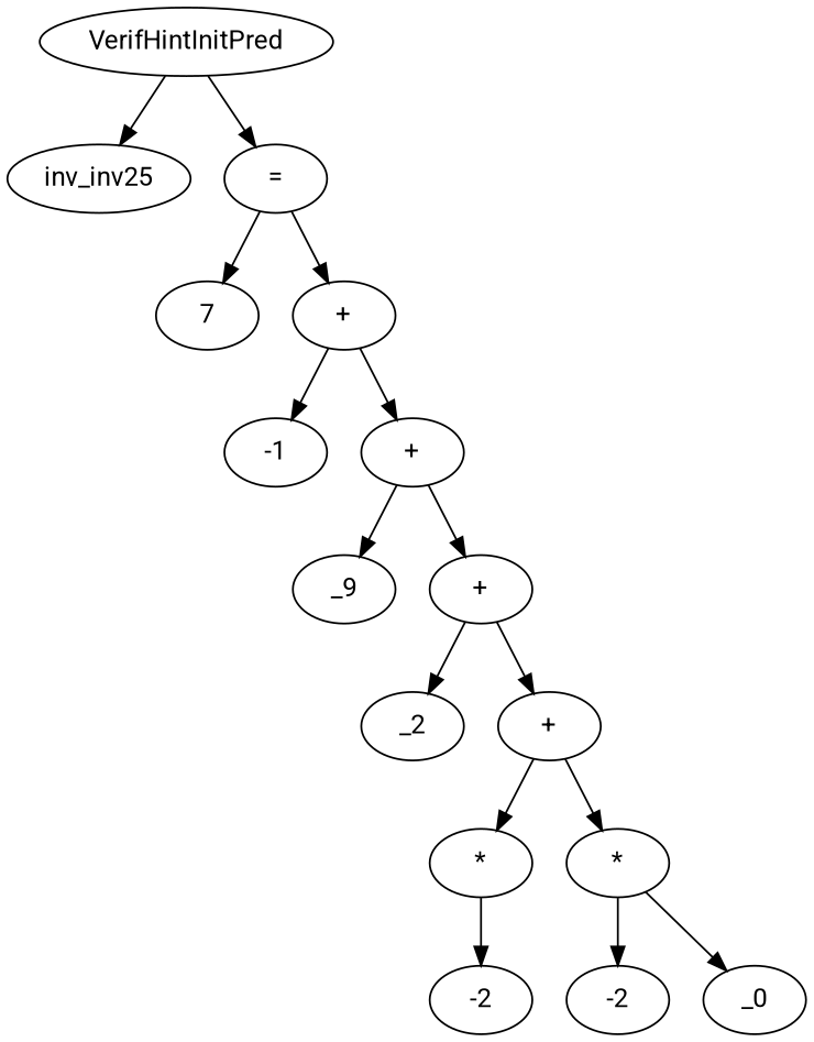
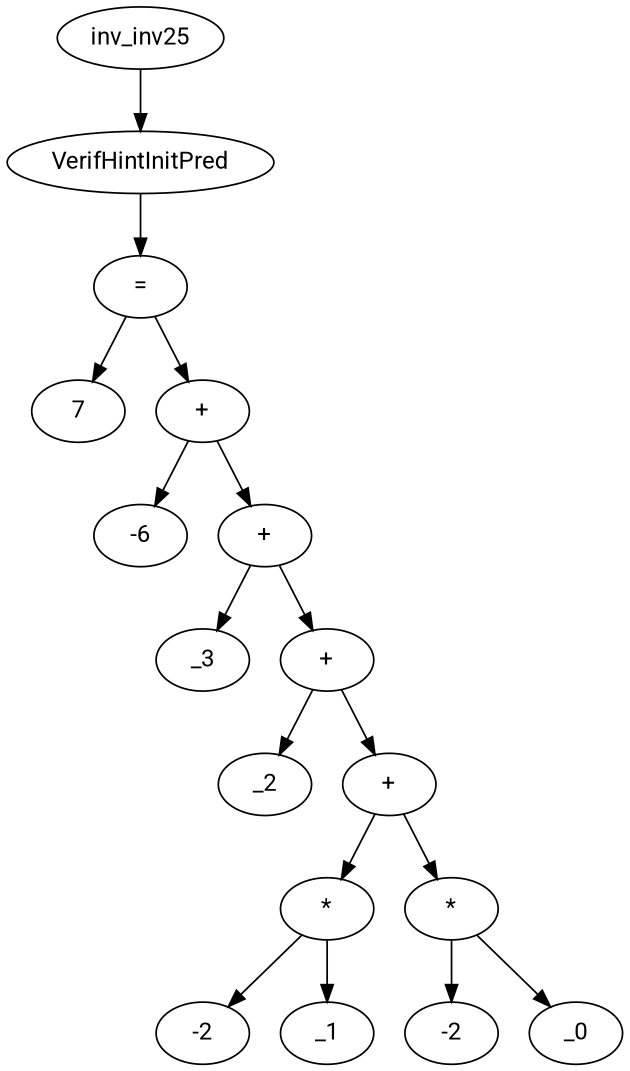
  digraph {
    fontname=Roboto
    node [fontname=Roboto]
    edge [fontname=Roboto]
    n1 [label=inv_inv25]
    n2 [label=VerifHintInitPred]
    n3 [label="="]
    n4 [label=7]
    n5 [label="+"]
-   n6 [label=-1]
+   n6 [label=-6]
    n7 [label="+"]
-   n8 [label=_9]
+   n8 [label=_3]
    n9 [label="+"]
    n10 [label=_2]
    n11 [label="+"]
    n12 [label="*"]
    n13 [label="*"]
    n14 [label=-2]
+   n15 [label=_1]
    n16 [label=-2]
    n17 [label=_0]
-   n2 -> n1
+   n1 -> n2
    n2 -> n3
    n3 -> n4
    n3 -> n5
    n5 -> n6
    n5 -> n7
    n7 -> n8
    n7 -> n9
    n9 -> n10
    n9 -> n11
    n11 -> n12
    n11 -> n13
    n12 -> n14
+   n12 -> n15
    n13 -> n16
    n13 -> n17
  }
